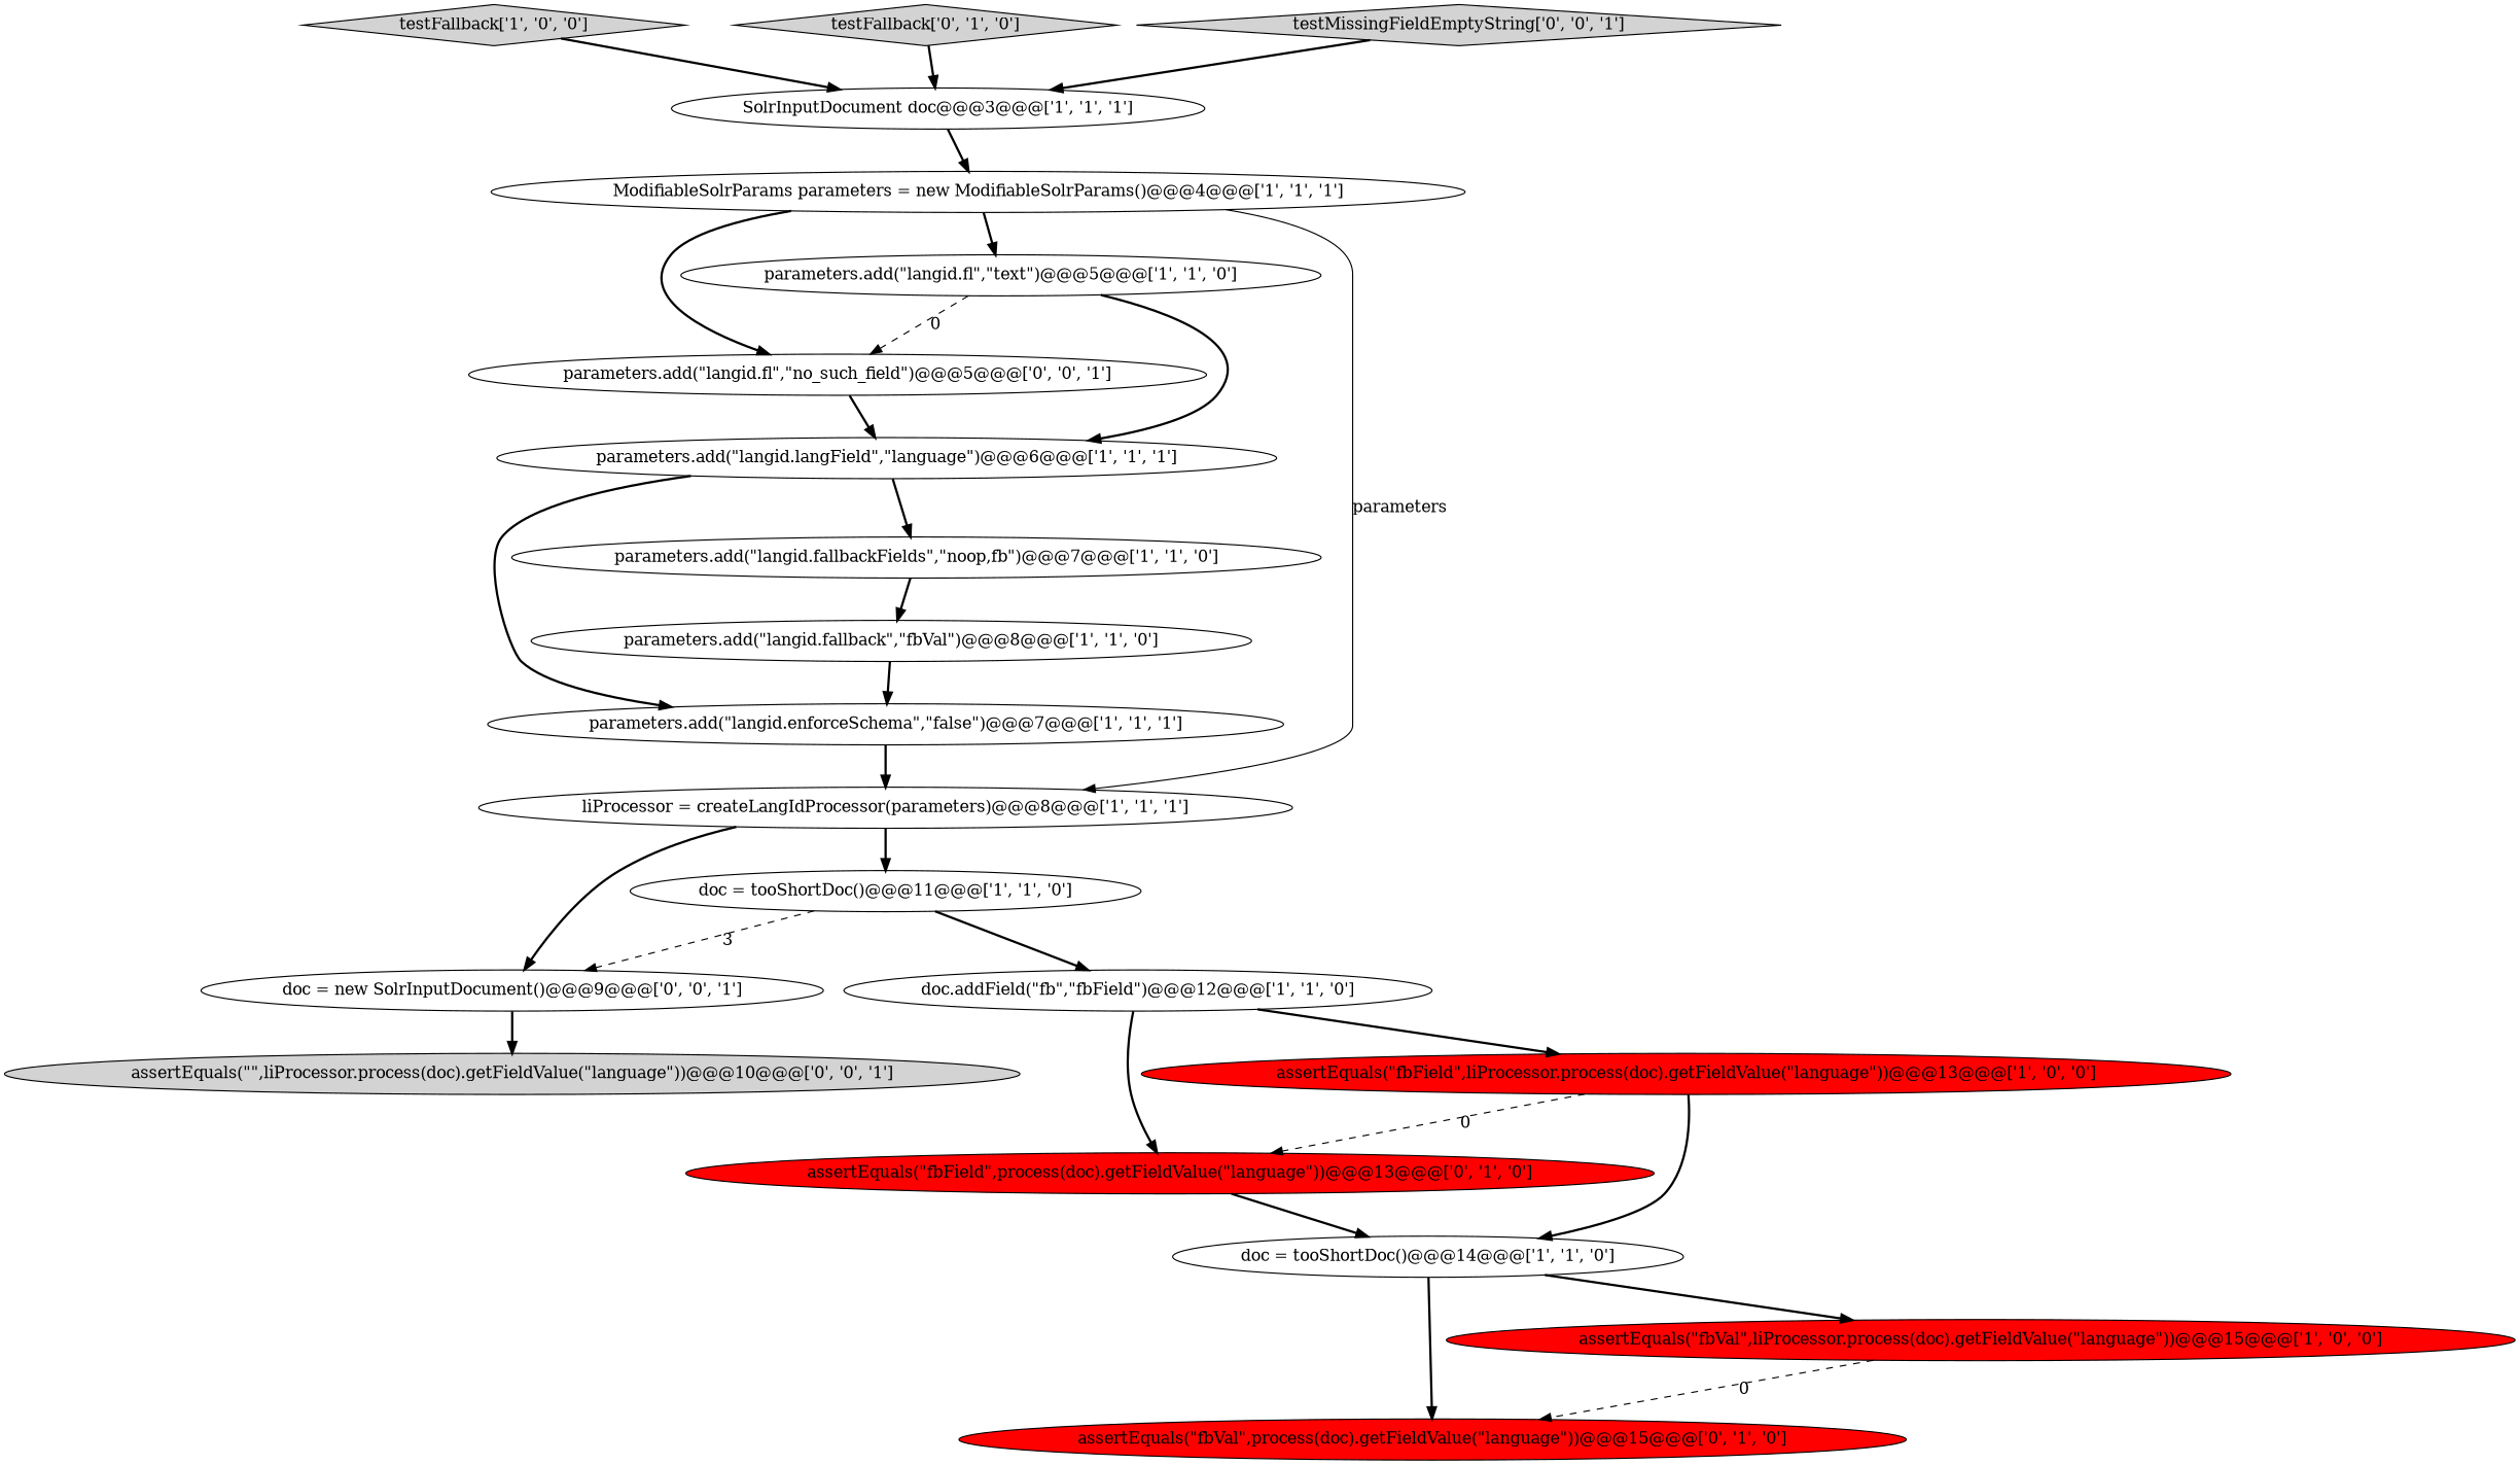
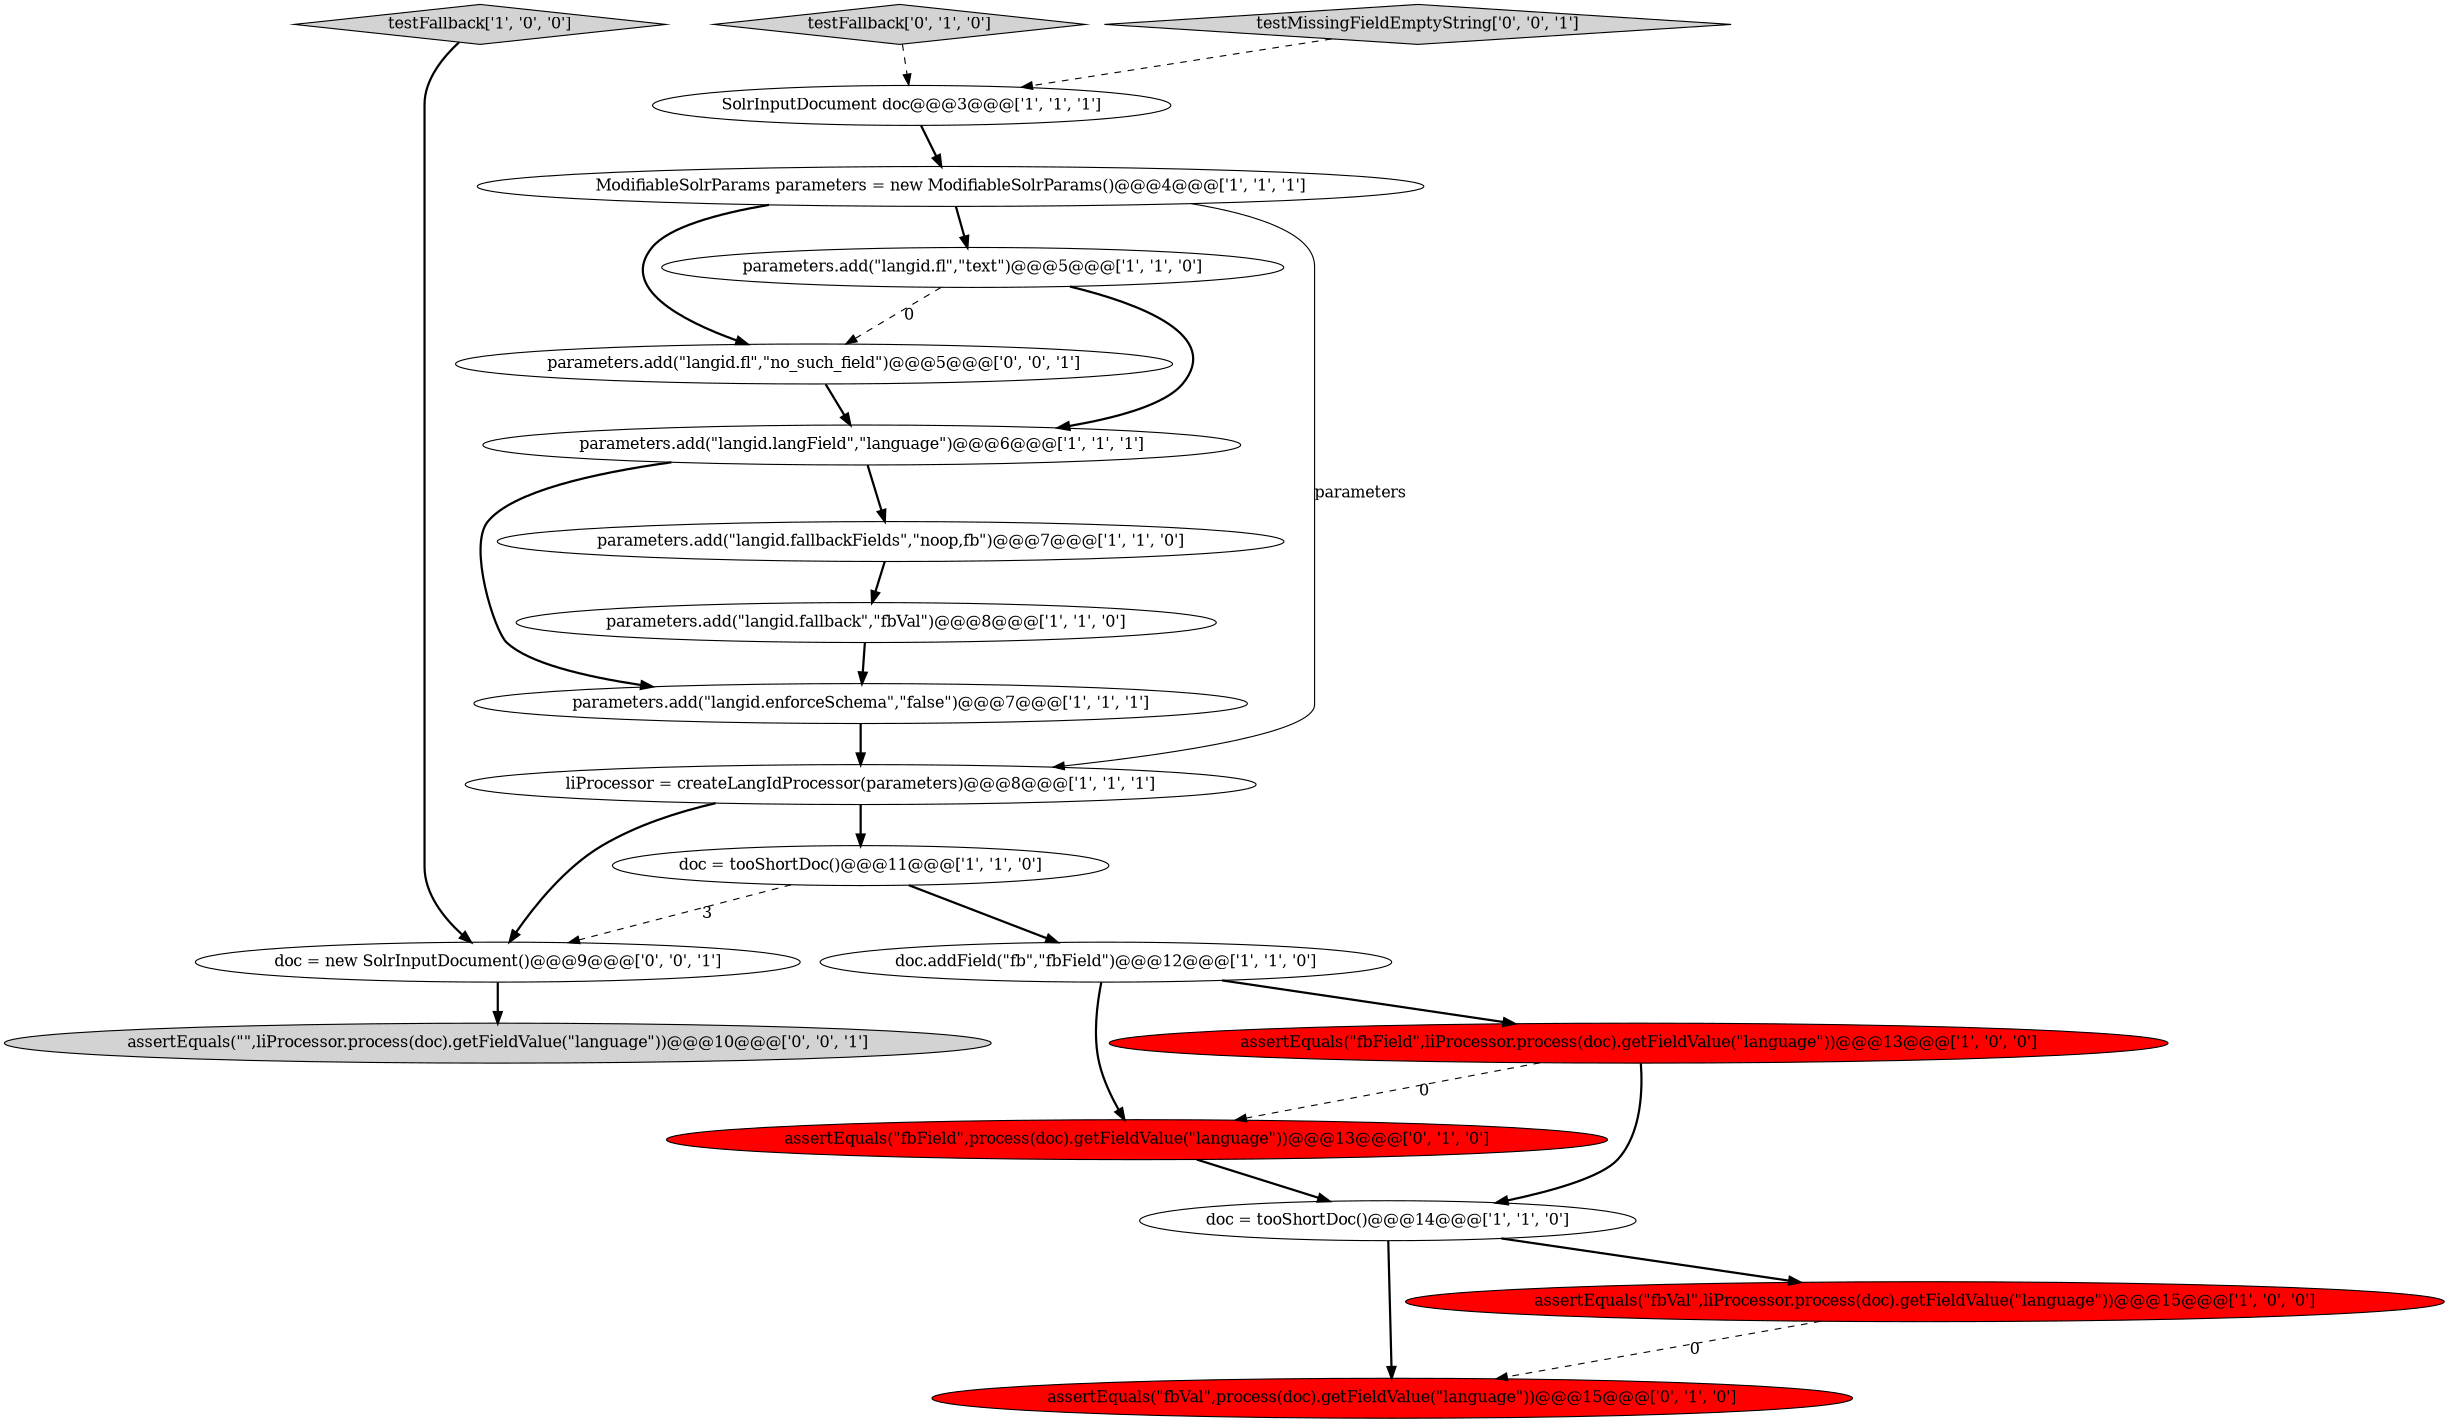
  digraph {
    node [fillcolor=white shape=ellipse style=filled]
    edge [style=bold]
    n1 [label="parameters.add(\"langid.fallbackFields\",\"noop,fb\")@@@7@@@['1', '1', '0']"]
    n2 [label="parameters.add(\"langid.fallback\",\"fbVal\")@@@8@@@['1', '1', '0']"]
    n3 [label="parameters.add(\"langid.enforceSchema\",\"false\")@@@7@@@['1', '1', '1']"]
    n4 [fillcolor=lightgray label="testFallback['1', '0', '0']" shape=diamond]
    n5 [label="SolrInputDocument doc@@@3@@@['1', '1', '1']"]
    n6 [label="ModifiableSolrParams parameters = new ModifiableSolrParams()@@@4@@@['1', '1', '1']"]
    n7 [label="liProcessor = createLangIdProcessor(parameters)@@@8@@@['1', '1', '1']"]
    n8 [fillcolor=lightgray label="testFallback['0', '1', '0']" shape=diamond]
    n9 [label="doc = tooShortDoc()@@@11@@@['1', '1', '0']"]
    n10 [label="doc = new SolrInputDocument()@@@9@@@['0', '0', '1']"]
    n11 [label="doc.addField(\"fb\",\"fbField\")@@@12@@@['1', '1', '0']"]
    n12 [fillcolor=lightgray label="assertEquals(\"\",liProcessor.process(doc).getFieldValue(\"language\"))@@@10@@@['0', '0', '1']"]
    n13 [fillcolor=red label="assertEquals(\"fbField\",liProcessor.process(doc).getFieldValue(\"language\"))@@@13@@@['1', '0', '0']"]
    n14 [fillcolor=red label="assertEquals(\"fbField\",process(doc).getFieldValue(\"language\"))@@@13@@@['0', '1', '0']"]
    n15 [label="doc = tooShortDoc()@@@14@@@['1', '1', '0']"]
    n16 [fillcolor=red label="assertEquals(\"fbVal\",process(doc).getFieldValue(\"language\"))@@@15@@@['0', '1', '0']"]
    n17 [fillcolor=red label="assertEquals(\"fbVal\",liProcessor.process(doc).getFieldValue(\"language\"))@@@15@@@['1', '0', '0']"]
    n18 [label="parameters.add(\"langid.fl\",\"no_such_field\")@@@5@@@['0', '0', '1']"]
    n19 [label="parameters.add(\"langid.langField\",\"language\")@@@6@@@['1', '1', '1']"]
    n20 [label="parameters.add(\"langid.fl\",\"text\")@@@5@@@['1', '1', '0']"]
    n21 [fillcolor=lightgray label="testMissingFieldEmptyString['0', '0', '1']" shape=diamond]
    n1 -> n2
    n2 -> n3
    n3 -> n7
-   n4 -> n5
+   n4 -> n10
    n5 -> n6
    n6 -> n7 [label=parameters style=solid]
    n6 -> n18
    n6 -> n20
    n7 -> n9
    n7 -> n10
-   n8 -> n5
+   n8 -> n5 [style=dashed]
    n9 -> n10 [label=3 style=dashed]
    n9 -> n11
    n10 -> n12
    n11 -> n13
    n11 -> n14
    n13 -> n14 [label=0 style=dashed]
    n13 -> n15
    n14 -> n15
    n15 -> n16
    n15 -> n17
    n17 -> n16 [label=0 style=dashed]
    n18 -> n19
    n19 -> n1
    n19 -> n3
    n20 -> n18 [label=0 style=dashed]
    n20 -> n19
-   n21 -> n5
+   n21 -> n5 [style=dashed]
  }
